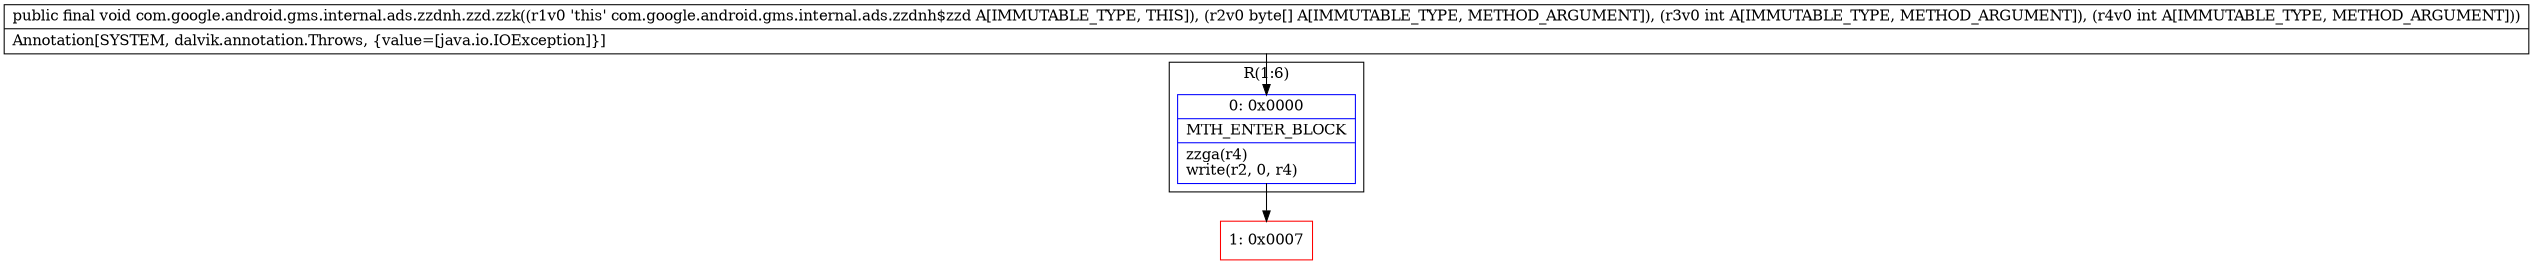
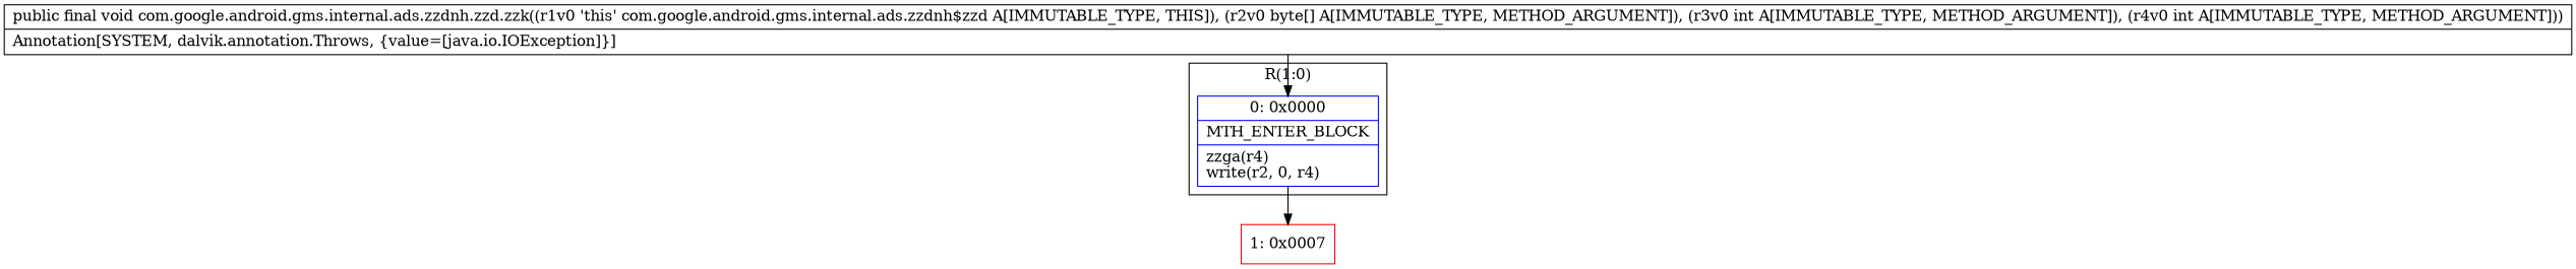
  digraph {
    node [shape=record]
    n1 [color=blue label="{0\:\ 0x0000|MTH_ENTER_BLOCK\l|zzga(r4)\lwrite(r2, 0, r4)\l}"]
    n2 [color=red label="{1\:\ 0x0007}"]
    n3 [label="{public final void com.google.android.gms.internal.ads.zzdnh.zzd.zzk((r1v0 'this' com.google.android.gms.internal.ads.zzdnh$zzd A[IMMUTABLE_TYPE, THIS]), (r2v0 byte[] A[IMMUTABLE_TYPE, METHOD_ARGUMENT]), (r3v0 int A[IMMUTABLE_TYPE, METHOD_ARGUMENT]), (r4v0 int A[IMMUTABLE_TYPE, METHOD_ARGUMENT]))  | Annotation[SYSTEM, dalvik.annotation.Throws, \{value=[java.io.IOException]\}]\l}"]
    subgraph cluster_1 {
-     label="R(1:6)"
+     label="R(1:0)"
      n1
    }
    n1 -> n2
    n3 -> n1
  }
